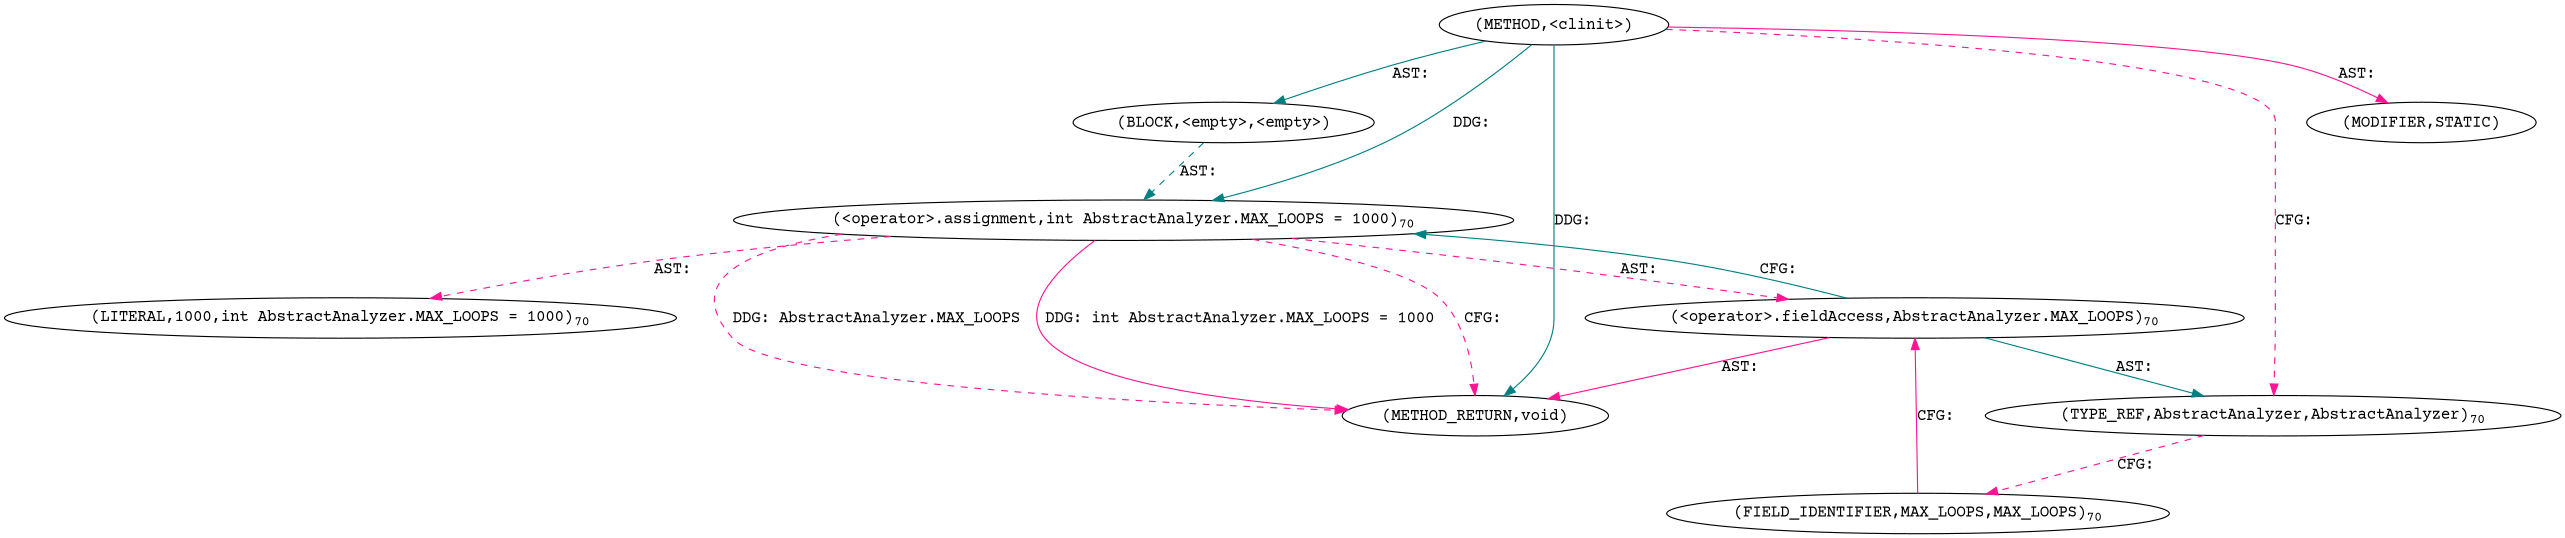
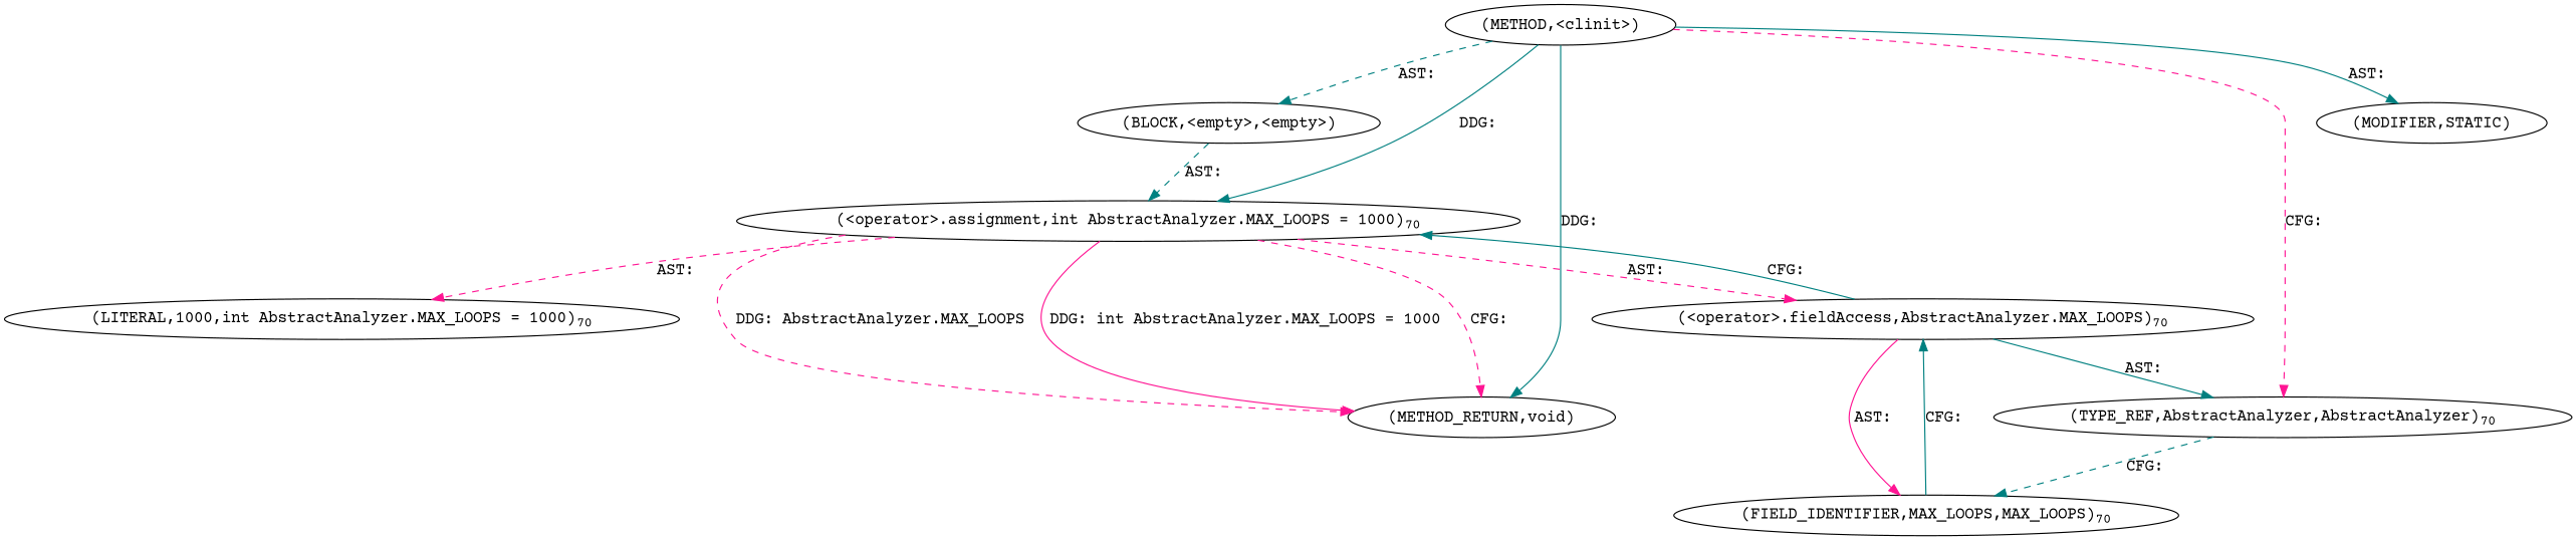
  digraph {
    fontname="Courier Prime"
    node [fontname="Courier Prime"]
    edge [color=deeppink fontname="Courier Prime" style=dashed]
    n1 [label=<(METHOD,&lt;clinit&gt;)>]
    n2 [label=<(BLOCK,&lt;empty&gt;,&lt;empty&gt;)>]
    n3 [label=<(&lt;operator&gt;.assignment,int AbstractAnalyzer.MAX_LOOPS = 1000)<SUB>70</SUB>>]
    n4 [label=<(TYPE_REF,AbstractAnalyzer,AbstractAnalyzer)<SUB>70</SUB>>]
    n5 [label=<(MODIFIER,STATIC)>]
    n6 [label=<(METHOD_RETURN,void)>]
    n7 [label=<(&lt;operator&gt;.fieldAccess,AbstractAnalyzer.MAX_LOOPS)<SUB>70</SUB>>]
    n8 [label=<(LITERAL,1000,int AbstractAnalyzer.MAX_LOOPS = 1000)<SUB>70</SUB>>]
    n9 [label=<(FIELD_IDENTIFIER,MAX_LOOPS,MAX_LOOPS)<SUB>70</SUB>>]
-   n1 -> n2 [color=teal label="AST: " style=solid]
+   n1 -> n2 [color=teal label="AST: "]
    n1 -> n3 [color=teal label="DDG: " style=solid]
    n1 -> n4 [label="CFG: "]
-   n1 -> n5 [label="AST: " style=solid]
+   n1 -> n5 [color=teal label="AST: " style=solid]
    n1 -> n6 [color=teal label="DDG: " style=solid]
    n2 -> n3 [color=teal label="AST: "]
    n3 -> n6 [label="CFG: "]
    n3 -> n6 [label="DDG: AbstractAnalyzer.MAX_LOOPS"]
    n3 -> n6 [label="DDG: int AbstractAnalyzer.MAX_LOOPS = 1000" style=solid]
    n3 -> n7 [label="AST: "]
    n3 -> n8 [label="AST: "]
-   n4 -> n9 [label="CFG: "]
+   n4 -> n9 [color=teal label="CFG: "]
    n7 -> n3 [color=teal label="CFG: " style=solid]
    n7 -> n4 [color=teal label="AST: " style=solid]
-   n7 -> n6 [label="AST: " style=solid]
-   n9 -> n7 [label="CFG: " style=solid]
+   n7 -> n9 [label="AST: " style=solid]
+   n9 -> n7 [color=teal label="CFG: " style=solid]
  }
